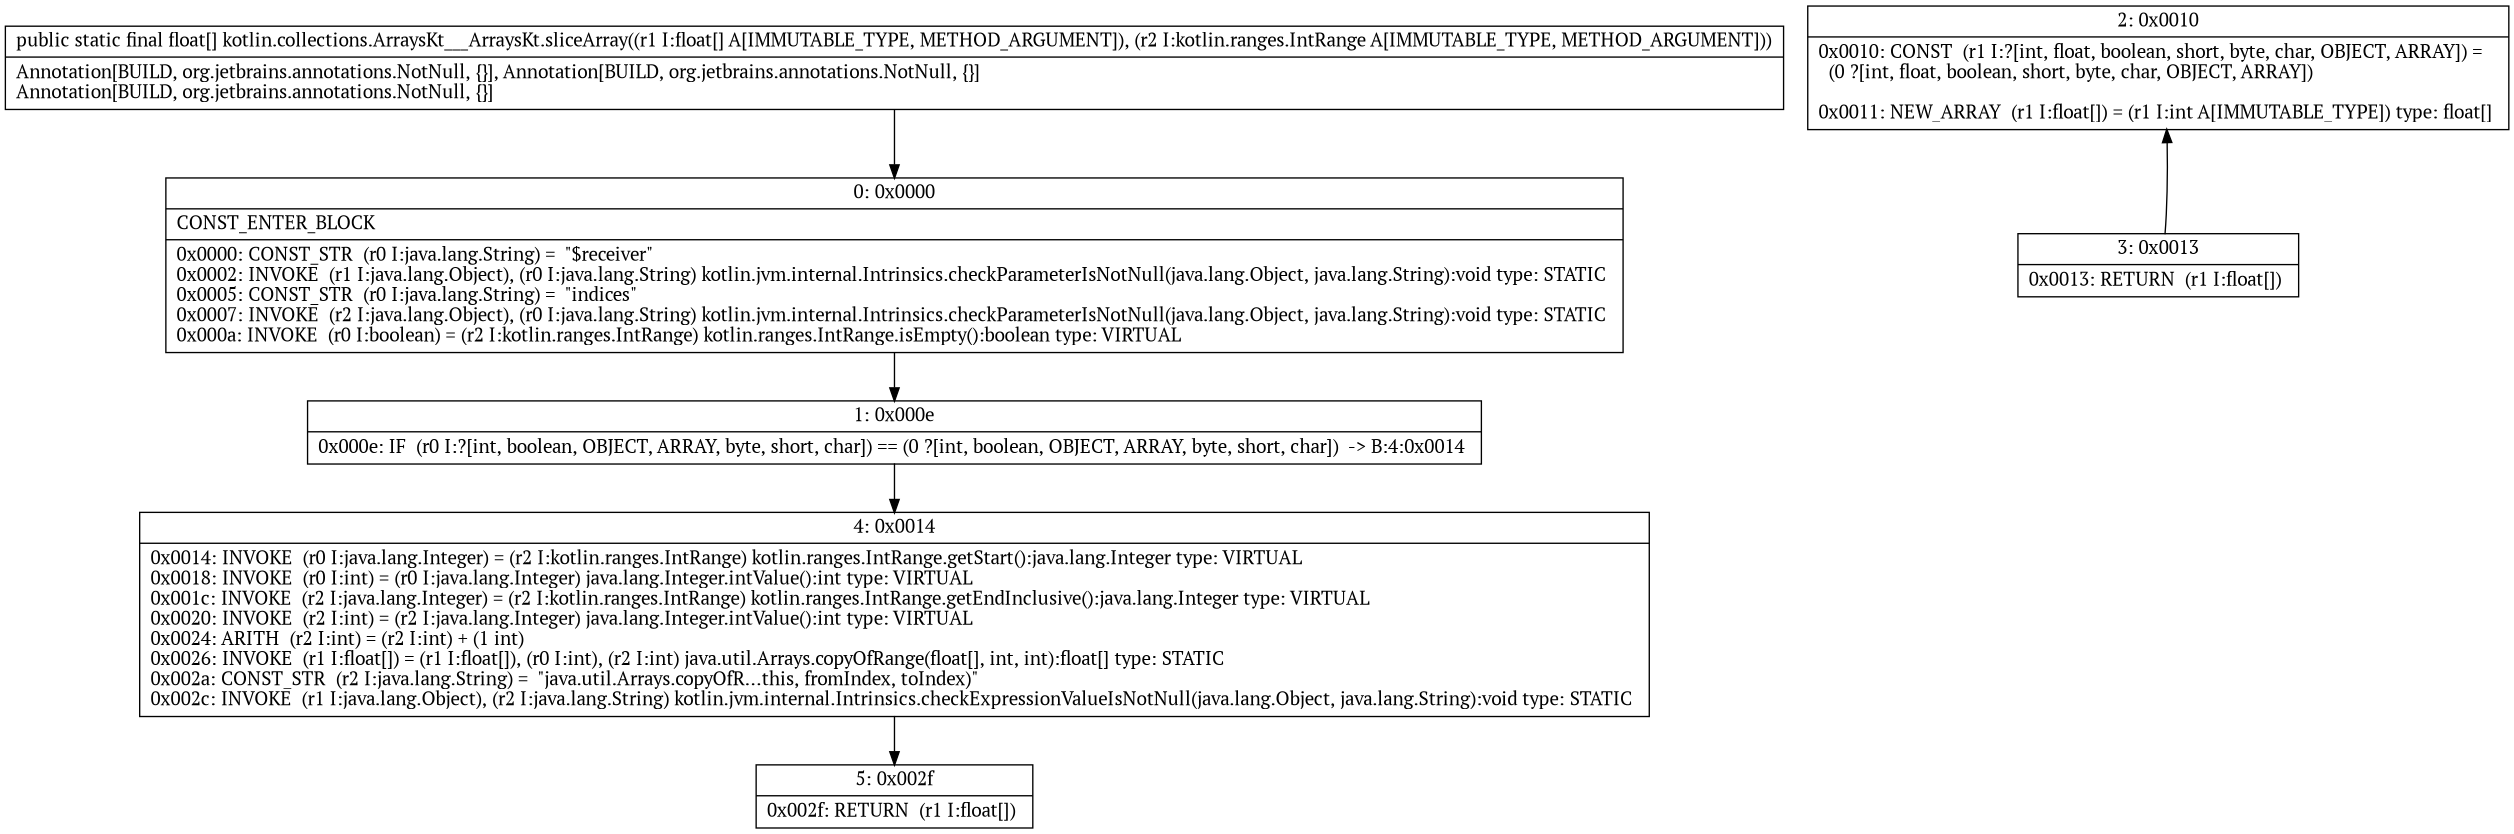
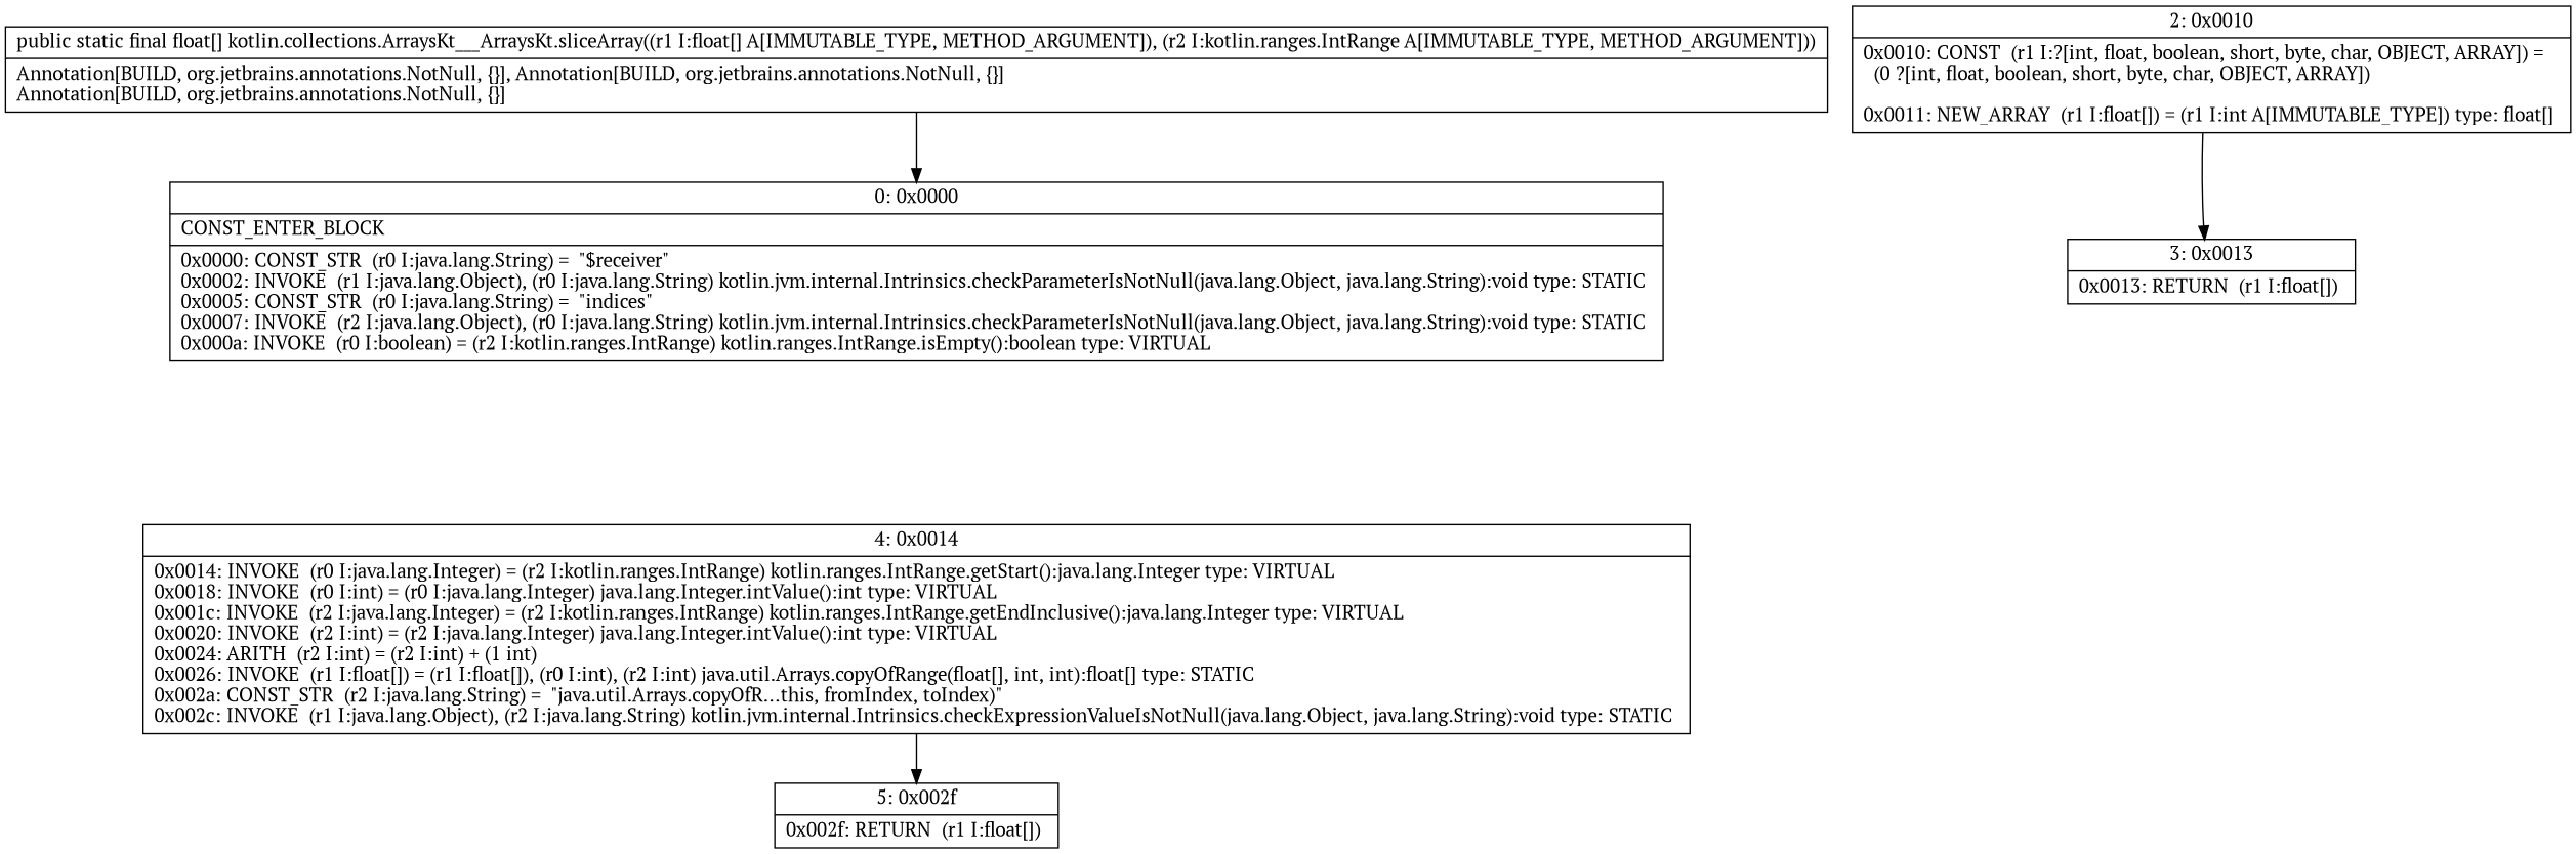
  digraph {
    fontname="PT Serif"
    node [fontname="PT Serif" shape=record]
    edge [fontname="PT Serif"]
    n1 [label="{0\:\ 0x0000|CONST_ENTER_BLOCK\l|0x0000: CONST_STR  (r0 I:java.lang.String) =  \"$receiver\" \l0x0002: INVOKE  (r1 I:java.lang.Object), (r0 I:java.lang.String) kotlin.jvm.internal.Intrinsics.checkParameterIsNotNull(java.lang.Object, java.lang.String):void type: STATIC \l0x0005: CONST_STR  (r0 I:java.lang.String) =  \"indices\" \l0x0007: INVOKE  (r2 I:java.lang.Object), (r0 I:java.lang.String) kotlin.jvm.internal.Intrinsics.checkParameterIsNotNull(java.lang.Object, java.lang.String):void type: STATIC \l0x000a: INVOKE  (r0 I:boolean) = (r2 I:kotlin.ranges.IntRange) kotlin.ranges.IntRange.isEmpty():boolean type: VIRTUAL \l}"]
-   n2 [label="{1\:\ 0x000e|0x000e: IF  (r0 I:?[int, boolean, OBJECT, ARRAY, byte, short, char]) == (0 ?[int, boolean, OBJECT, ARRAY, byte, short, char])  \-\> B:4:0x0014 \l}"]
    n3 [label="{4\:\ 0x0014|0x0014: INVOKE  (r0 I:java.lang.Integer) = (r2 I:kotlin.ranges.IntRange) kotlin.ranges.IntRange.getStart():java.lang.Integer type: VIRTUAL \l0x0018: INVOKE  (r0 I:int) = (r0 I:java.lang.Integer) java.lang.Integer.intValue():int type: VIRTUAL \l0x001c: INVOKE  (r2 I:java.lang.Integer) = (r2 I:kotlin.ranges.IntRange) kotlin.ranges.IntRange.getEndInclusive():java.lang.Integer type: VIRTUAL \l0x0020: INVOKE  (r2 I:int) = (r2 I:java.lang.Integer) java.lang.Integer.intValue():int type: VIRTUAL \l0x0024: ARITH  (r2 I:int) = (r2 I:int) + (1 int) \l0x0026: INVOKE  (r1 I:float[]) = (r1 I:float[]), (r0 I:int), (r2 I:int) java.util.Arrays.copyOfRange(float[], int, int):float[] type: STATIC \l0x002a: CONST_STR  (r2 I:java.lang.String) =  \"java.util.Arrays.copyOfR…this, fromIndex, toIndex)\" \l0x002c: INVOKE  (r1 I:java.lang.Object), (r2 I:java.lang.String) kotlin.jvm.internal.Intrinsics.checkExpressionValueIsNotNull(java.lang.Object, java.lang.String):void type: STATIC \l}"]
    n4 [label="{2\:\ 0x0010|0x0010: CONST  (r1 I:?[int, float, boolean, short, byte, char, OBJECT, ARRAY]) = \l  (0 ?[int, float, boolean, short, byte, char, OBJECT, ARRAY])\l \l0x0011: NEW_ARRAY  (r1 I:float[]) = (r1 I:int A[IMMUTABLE_TYPE]) type: float[] \l}"]
    n5 [label="{3\:\ 0x0013|0x0013: RETURN  (r1 I:float[]) \l}"]
    n6 [label="{5\:\ 0x002f|0x002f: RETURN  (r1 I:float[]) \l}"]
    n7 [label="{public static final float[] kotlin.collections.ArraysKt___ArraysKt.sliceArray((r1 I:float[] A[IMMUTABLE_TYPE, METHOD_ARGUMENT]), (r2 I:kotlin.ranges.IntRange A[IMMUTABLE_TYPE, METHOD_ARGUMENT]))  | Annotation[BUILD, org.jetbrains.annotations.NotNull, \{\}], Annotation[BUILD, org.jetbrains.annotations.NotNull, \{\}]\lAnnotation[BUILD, org.jetbrains.annotations.NotNull, \{\}]\l}"]
-   n1 -> n2
-   n2 -> n3
    n3 -> n6
-   n5 -> n4
+   n4 -> n5
    n7 -> n1
  }
